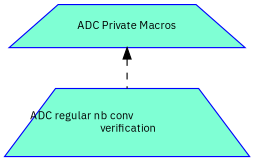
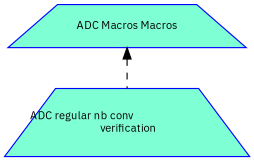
  digraph {
    rankdir=TB
    fontname="IBM Plex Sans"
    node [color=blue fillcolor=aquamarine fontname="IBM Plex Sans" fontsize=10 shape=trapezium style=filled]
-   n1 [height=0.2 label="ADC Private Macros" width=0.4]
+   n1 [height=0.2 label="ADC Macros Macros" width=0.4]
    n2 [fontcolor=black height=0.2 label="ADC regular nb conv\l verification" width=0.4]
    n1 -> n2 [dir=back fontname="IBM Plex Sans" fontsize=10 labelfontname=Helvetica labelfontsize=10 shape=plaintext style=dashed]
  }
